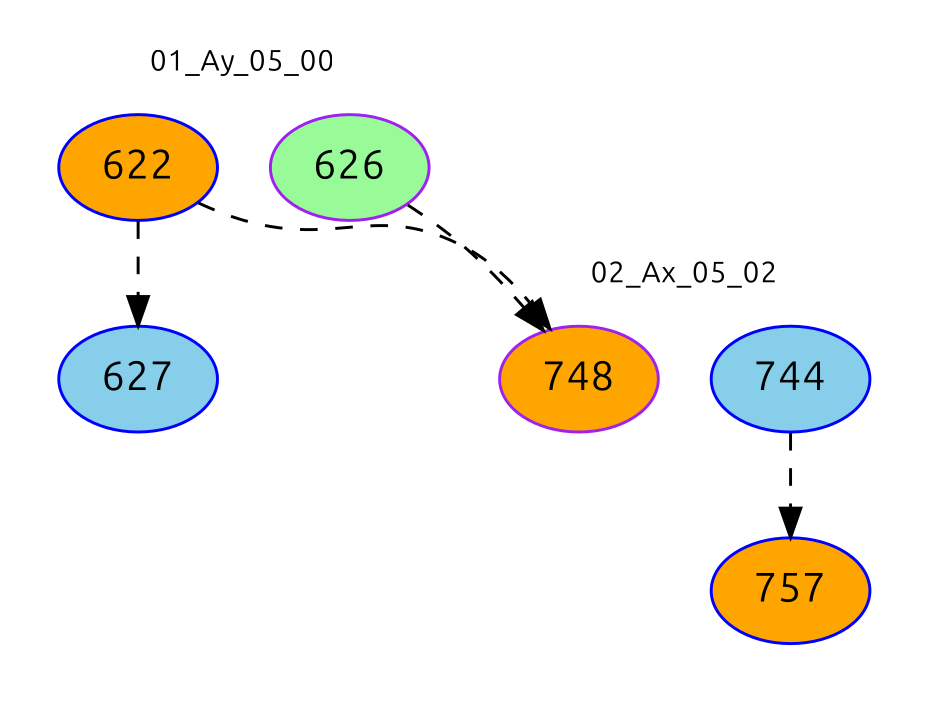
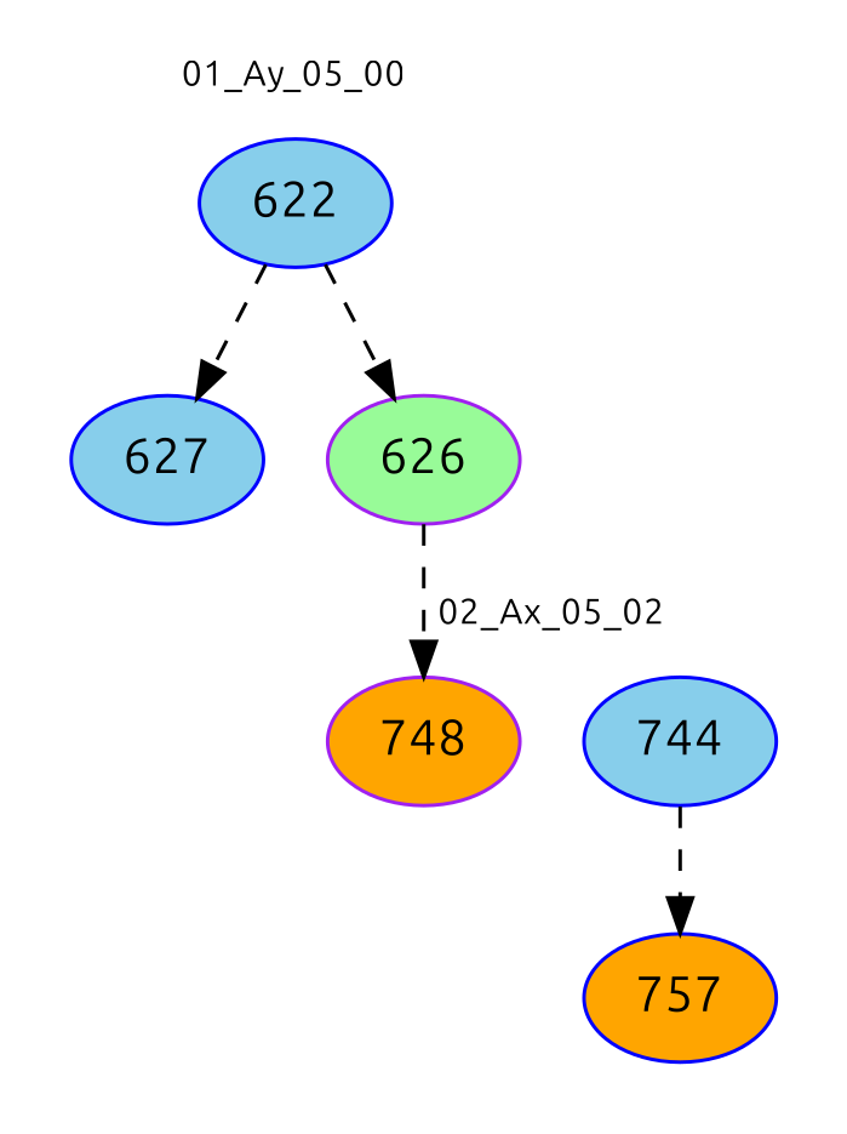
  digraph {
    fontname=Ubuntu
    node [color=blue fillcolor=skyblue fontname=Ubuntu style=filled]
    edge [color=black fontname=Ubuntu style=dashed]
-   n1 [fillcolor=orange label=622]
+   n1 [label=622]
    n2 [label=627]
    n3 [color=purple fillcolor=palegreen label=626]
    n4 [label=744]
    n5 [color=purple fillcolor=orange label=748]
    n6 [fillcolor=orange label=757]
    subgraph cluster_1 {
      color=white
      fontsize=10
      label="01_Ay_05_00"
      n1
      n2
      n3
    }
    subgraph cluster_2 {
      color=white
      fontsize=10
      label="02_Ax_05_02"
      n4
      n5
      n6
    }
    n1 -> n2
-   n1 -> n5
+   n1 -> n3
    n3 -> n5
    n4 -> n6
  }
